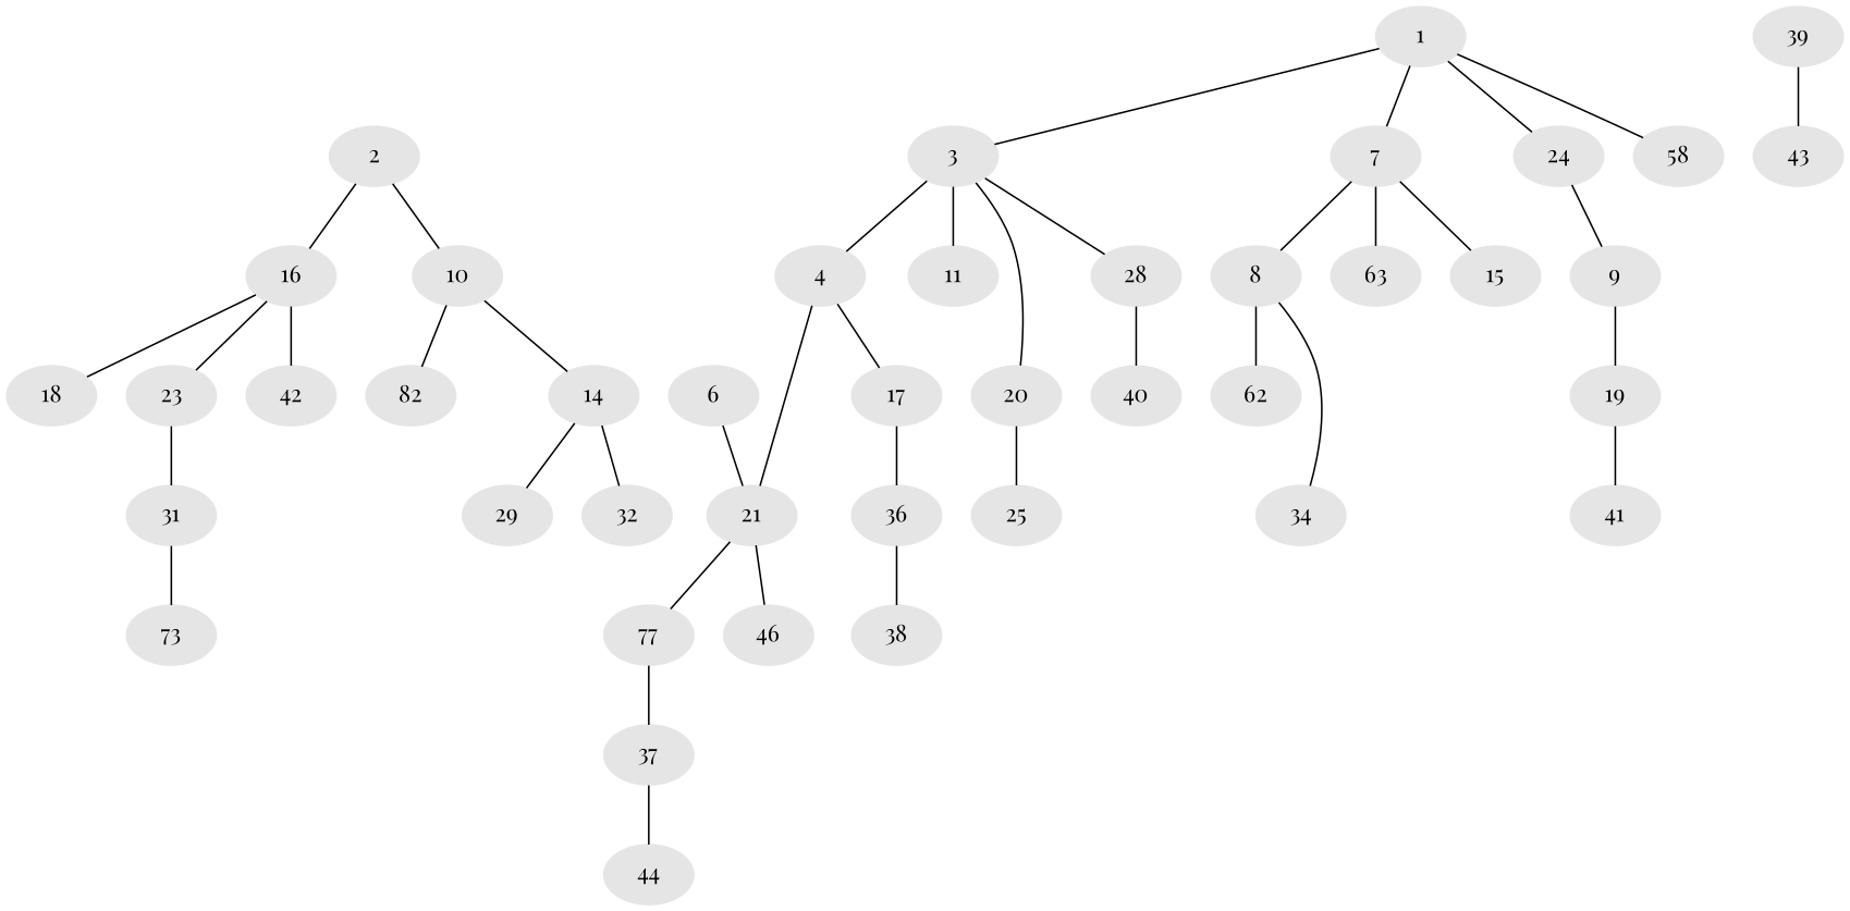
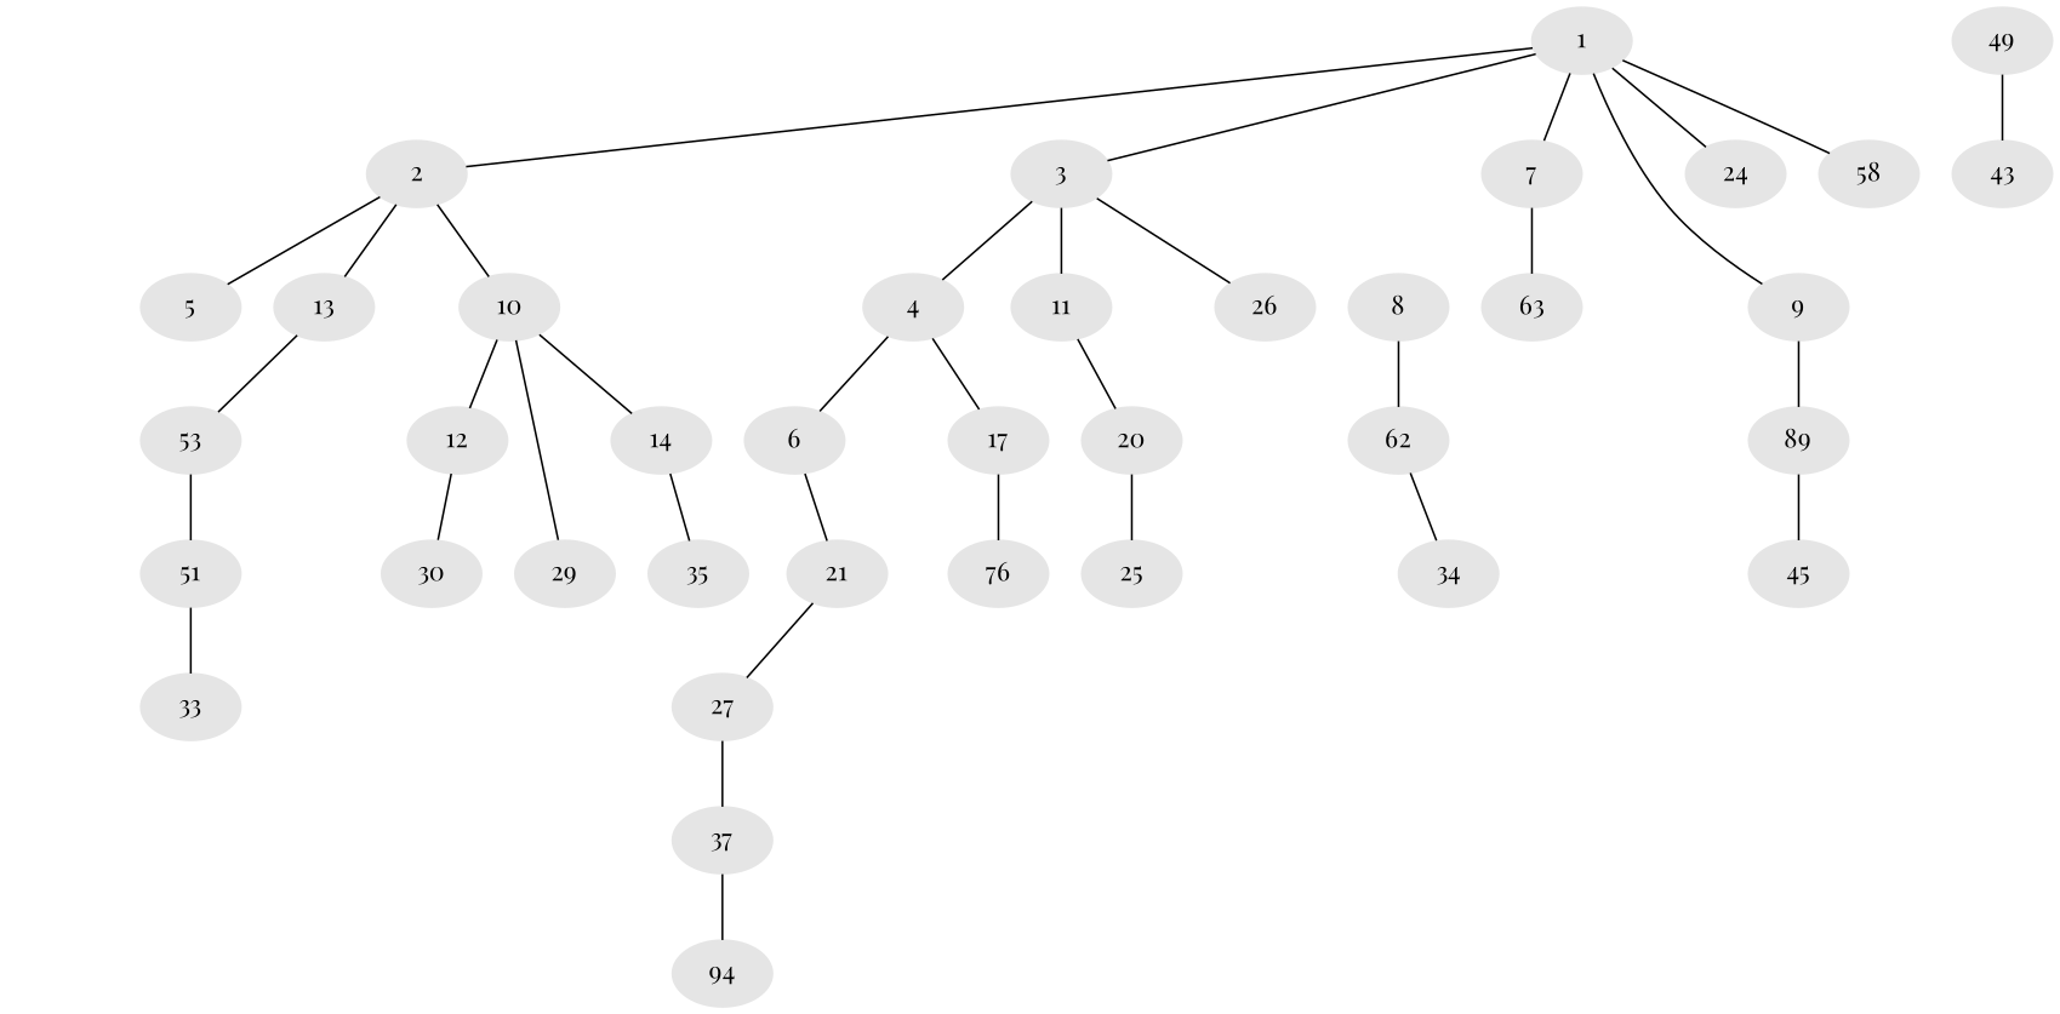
  graph {
    fontname="Playfair Display"
    node [color=gray90 fontname="Playfair Display" style=filled]
    edge [fontname="Playfair Display" weight=1.0]
    1
    2
    3
    7
    9
    24
    n7 [label=58]
-   16
+   5
+   16 [label=13]
    10
    4
    11
-   26 [label=28]
+   26
    8
    n15 [label=63]
-   15
-   19
-   18
-   23
-   42
+   19 [label=89]
+   23 [label=53]
    6
    17
    20
-   40
    21
-   36
-   12 [label=82]
+   36 [label=76]
+   12
    14
-   27 [label=77]
-   46
+   27
    n31 [label=62]
    34
-   41
+   41 [label=45]
+   30
    29
-   32
+   32 [label=35]
    25
-   31
-   38
-   33 [label=73]
+   31 [label=51]
+   33
    37
-   44
-   39
+   44 [label=94]
+   39 [label=49]
    43
+   1 -- 2
    1 -- 3
    1 -- 7
-   24 -- 9
+   1 -- 9
    1 -- 24
    1 -- n7
+   2 -- 5
    2 -- 16
    2 -- 10
    3 -- 4
    3 -- 11 [weight=4.0]
    3 -- 26
-   7 -- 8
    7 -- n15 [weight=2.0]
-   7 -- 15
    9 -- 19
-   16 -- 18
    16 -- 23
-   16 -- 42
    10 -- 12
    10 -- 14
-   4 -- 21
+   4 -- 6
    4 -- 17
-   3 -- 20
-   26 -- 40
+   11 -- 20
    8 -- n31
-   8 -- 34
+   n31 -- 34
    19 -- 41 [weight=2.0]
    23 -- 31
    6 -- 21
    17 -- 36
    20 -- 25
    21 -- 27
-   21 -- 46
-   36 -- 38
-   14 -- 29
+   12 -- 30
+   10 -- 29
    14 -- 32
    27 -- 37
    31 -- 33 [weight=2.0]
    37 -- 44
    39 -- 43 [weight=2.0]
  }
